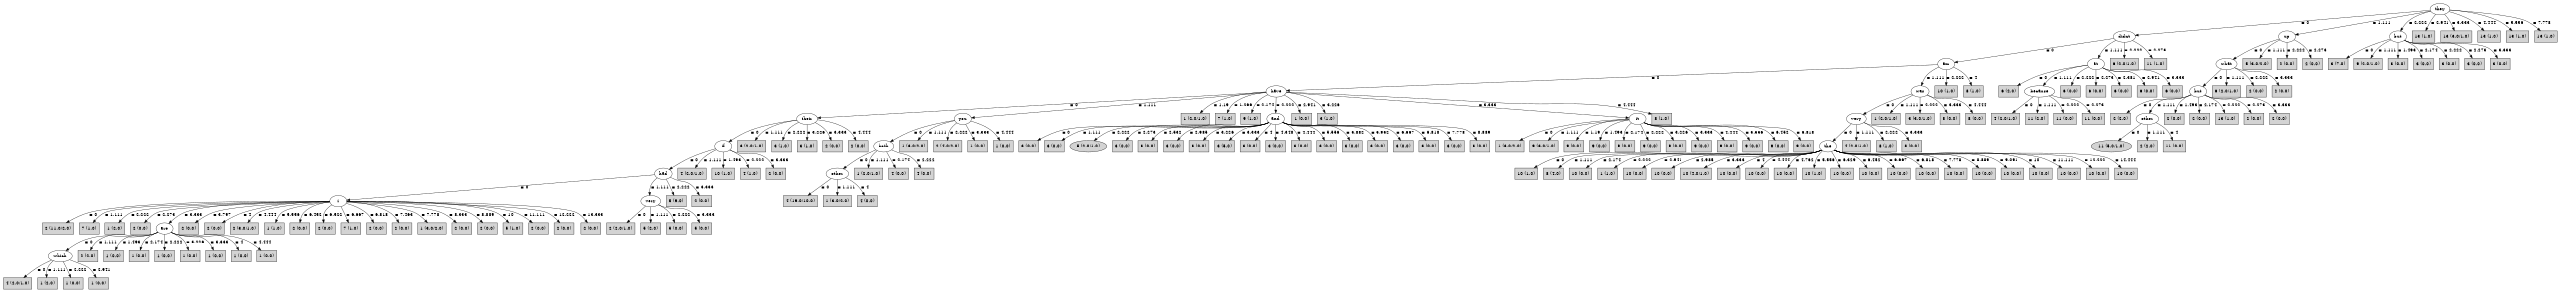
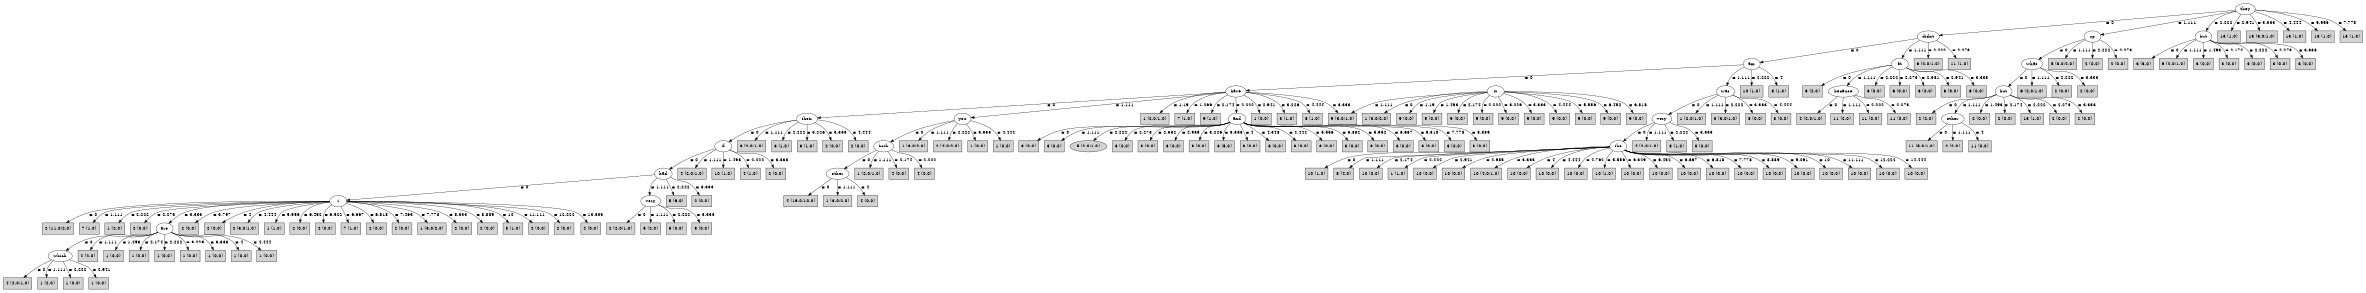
  digraph {
    node [shape=box style=filled]
    n1 [label=they shape="" style=""]
    n2 [label=didnt shape="" style=""]
    n3 [label=up shape="" style=""]
    n4 [label=but shape="" style=""]
    n5 [label="13 (1.0)"]
    n6 [label="13 (3.0/1.0)"]
    n7 [label="13 (1.0)"]
    n8 [label="13 (1.0)"]
    n9 [label="13 (1.0)"]
    n10 [label=am shape="" style=""]
    n11 [label=at shape="" style=""]
    n12 [label="6 (2.0/1.0)"]
    n13 [label="11 (1.0)"]
    n14 [label=what shape="" style=""]
    n15 [label="5 (3.0/2.0)"]
    n16 [label="2 (0.0)"]
    n17 [label="2 (0.0)"]
-   n18 [label="3 (7.0)"]
+   n18 [label="3 (3.0)"]
    n19 [label="9 (2.0/1.0)"]
    n20 [label="3 (0.0)"]
    n21 [label="3 (0.0)"]
    n22 [label="3 (0.0)"]
    n23 [label="3 (0.0)"]
    n24 [label="3 (0.0)"]
    n25 [label=have shape="" style=""]
    n26 [label=was shape="" style=""]
    n27 [label="10 (1.0)"]
    n28 [label="8 (1.0)"]
    n29 [label="6 (2.0)"]
    n30 [label=because shape="" style=""]
    n31 [label="6 (0.0)"]
    n32 [label="6 (0.0)"]
    n33 [label="6 (0.0)"]
    n34 [label="6 (0.0)"]
    n35 [label="6 (0.0)"]
    n36 [label=their shape="" style=""]
    n37 [label=you shape="" style=""]
    n38 [label="1 (2.0/1.0)"]
    n39 [label="7 (1.0)"]
    n40 [label="9 (1.0)"]
    n41 [label=and shape="" style=""]
    n42 [label="1 (0.0)"]
    n43 [label="3 (1.0)"]
    n44 [label=it shape="" style=""]
    n45 [label="8 (1.0)"]
    n46 [label=very shape="" style=""]
    n47 [label="1 (2.0/1.0)"]
    n48 [label="3 (3.0/1.0)"]
    n49 [label="8 (0.0)"]
    n50 [label="8 (0.0)"]
    n51 [label=if shape="" style=""]
    n52 [label="3 (2.0/1.0)"]
    n53 [label="3 (1.0)"]
    n54 [label="3 (1.0)"]
    n55 [label="2 (0.0)"]
    n56 [label="2 (0.0)"]
    n57 [label=both shape="" style=""]
    n58 [label="1 (3.0/2.0)"]
    n59 [label="2 (4.0/2.0)"]
    n60 [label="1 (0.0)"]
    n61 [label="1 (0.0)"]
    n62 [label="3 (0.0)"]
    n63 [label="3 (0.0)"]
    n64 [label="5 (2.0/1.0)" shape=ellipse]
    n65 [label="3 (0.0)"]
    n66 [label="3 (0.0)"]
    n67 [label="3 (0.0)"]
    n68 [label="3 (0.0)"]
    n69 [label="3 (5.0)"]
    n70 [label="3 (0.0)"]
    n71 [label="3 (0.0)"]
    n72 [label="3 (0.0)"]
    n73 [label="3 (0.0)"]
    n74 [label="3 (0.0)"]
    n75 [label="3 (0.0)"]
    n76 [label="3 (0.0)"]
    n77 [label="3 (0.0)"]
    n78 [label="3 (0.0)"]
    n79 [label="3 (0.0)"]
    n80 [label="1 (3.0/2.0)"]
    n81 [label="9 (3.0/1.0)"]
    n82 [label="9 (0.0)"]
    n83 [label="9 (0.0)"]
    n84 [label="9 (0.0)"]
    n85 [label="9 (0.0)"]
    n86 [label="9 (0.0)"]
    n87 [label="9 (0.0)"]
    n88 [label="9 (0.0)"]
    n89 [label="9 (0.0)"]
    n90 [label="9 (0.0)"]
    n91 [label="9 (0.0)"]
    n92 [label=had shape="" style=""]
    n93 [label="4 (2.0/1.0)"]
    n94 [label="10 (1.0)"]
    n95 [label="4 (1.0)"]
    n96 [label="2 (0.0)"]
    n97 [label=i shape="" style=""]
    n98 [label=very shape="" style=""]
    n99 [label="5 (9.0)"]
    n100 [label="2 (0.0)"]
    n101 [label="2 (11.0/2.0)"]
    n102 [label="7 (1.0)"]
    n103 [label="1 (2.0)"]
    n104 [label="2 (0.0)"]
    n105 [label=are shape="" style=""]
    n106 [label="2 (0.0)"]
    n107 [label="2 (0.0)"]
    n108 [label="2 (3.0/1.0)"]
    n109 [label="1 (1.0)"]
    n110 [label="2 (0.0)"]
    n111 [label="2 (0.0)"]
    n112 [label="7 (1.0)"]
    n113 [label="2 (0.0)"]
    n114 [label="2 (0.0)"]
    n115 [label="1 (3.0/2.0)"]
    n116 [label="2 (0.0)"]
    n117 [label="2 (0.0)"]
    n118 [label="5 (1.0)"]
    n119 [label="2 (0.0)"]
    n120 [label="2 (0.0)"]
    n121 [label="2 (0.0)"]
    n122 [label="2 (2.0/1.0)"]
    n123 [label="5 (2.0)"]
    n124 [label="5 (0.0)"]
    n125 [label="5 (0.0)"]
    n126 [label=which shape="" style=""]
    n127 [label="2 (2.0)"]
    n128 [label="1 (0.0)"]
    n129 [label="1 (0.0)"]
    n130 [label="1 (0.0)"]
    n131 [label="1 (0.0)"]
    n132 [label="1 (0.0)"]
    n133 [label="1 (0.0)"]
    n134 [label="1 (0.0)"]
    n135 [label="4 (2.0/1.0)"]
    n136 [label="1 (2.0)"]
    n137 [label="1 (0.0)"]
    n138 [label="1 (0.0)"]
    n139 [label=other shape="" style=""]
    n140 [label="1 (2.0/1.0)"]
    n141 [label="4 (0.0)"]
    n142 [label="4 (0.0)"]
    n143 [label="4 (19.0/10.0)"]
    n144 [label="1 (3.0/2.0)"]
    n145 [label="4 (0.0)"]
    n146 [label=the shape="" style=""]
    n147 [label="4 (2.0/1.0)"]
    n148 [label="8 (1.0)"]
    n149 [label="8 (0.0)"]
    n150 [label="10 (1.0)"]
    n151 [label="8 (4.0)"]
    n152 [label="10 (0.0)"]
    n153 [label="1 (1.0)"]
    n154 [label="10 (0.0)"]
    n155 [label="10 (0.0)"]
    n156 [label="10 (4.0/1.0)"]
    n157 [label="10 (0.0)"]
    n158 [label="10 (0.0)"]
    n159 [label="10 (0.0)"]
    n160 [label="10 (1.0)"]
    n161 [label="10 (0.0)"]
    n162 [label="10 (0.0)"]
    n163 [label="10 (0.0)"]
    n164 [label="10 (0.0)"]
    n165 [label="10 (0.0)"]
    n166 [label="10 (0.0)"]
    n167 [label="10 (0.0)"]
    n168 [label="10 (0.0)"]
    n169 [label="10 (0.0)"]
    n170 [label="10 (0.0)"]
    n171 [label="10 (0.0)"]
    n172 [label="4 (2.0/1.0)"]
    n173 [label="11 (2.0)"]
    n174 [label="11 (0.0)"]
    n175 [label="11 (0.0)"]
    n176 [label=but shape="" style=""]
    n177 [label="6 (2.0/1.0)"]
    n178 [label="2 (0.0)"]
    n179 [label="2 (0.0)"]
    n180 [label="2 (2.0)"]
    n181 [label=other shape="" style=""]
    n182 [label="2 (0.0)"]
    n183 [label="2 (0.0)"]
    n184 [label="13 (1.0)"]
    n185 [label="2 (0.0)"]
    n186 [label="2 (0.0)"]
-   n187 [label="11 (5.0/1.0)" shape=ellipse]
+   n187 [label="11 (5.0/1.0)"]
    n188 [label="2 (2.0)"]
    n189 [label="11 (0.0)"]
    n1 -> n2 [label="= 0"]
    n1 -> n3 [label="= 1.111"]
    n1 -> n4 [label="= 2.222"]
    n1 -> n5 [label="= 2.941"]
    n1 -> n6 [label="= 3.333"]
    n1 -> n7 [label="= 4.444"]
    n1 -> n8 [label="= 5.556"]
    n1 -> n9 [label="= 7.778"]
    n2 -> n10 [label="= 0"]
    n2 -> n11 [label="= 1.111"]
    n2 -> n12 [label="= 2.222"]
    n2 -> n13 [label="= 2.273"]
    n3 -> n14 [label="= 0"]
    n3 -> n15 [label="= 1.111"]
    n3 -> n16 [label="= 2.222"]
    n3 -> n17 [label="= 2.273"]
    n4 -> n18 [label="= 0"]
    n4 -> n19 [label="= 1.111"]
    n4 -> n20 [label="= 1.493"]
    n4 -> n21 [label="= 2.174"]
    n4 -> n22 [label="= 2.222"]
    n4 -> n23 [label="= 2.273"]
    n4 -> n24 [label="= 3.333"]
    n10 -> n25 [label="= 0"]
    n10 -> n26 [label="= 1.111"]
    n10 -> n27 [label="= 2.222"]
    n10 -> n28 [label="= 4"]
    n11 -> n29 [label="= 0"]
    n11 -> n30 [label="= 1.111"]
    n11 -> n31 [label="= 2.222"]
    n11 -> n32 [label="= 2.273"]
    n11 -> n33 [label="= 2.381"]
    n11 -> n34 [label="= 2.941"]
    n11 -> n35 [label="= 3.333"]
    n14 -> n176 [label="= 0"]
    n14 -> n177 [label="= 1.111"]
    n14 -> n178 [label="= 2.222"]
    n14 -> n179 [label="= 3.333"]
    n25 -> n36 [label="= 0"]
    n25 -> n37 [label="= 1.111"]
    n25 -> n38 [label="= 1.19"]
    n25 -> n39 [label="= 1.266"]
    n25 -> n40 [label="= 2.174"]
    n25 -> n41 [label="= 2.222"]
    n25 -> n42 [label="= 2.941"]
    n25 -> n43 [label="= 3.226"]
-   n25 -> n44 [label="= 3.333"]
+   n25 -> n81 [label="= 3.333"]
    n25 -> n45 [label="= 4.444"]
    n26 -> n46 [label="= 0"]
    n26 -> n47 [label="= 1.111"]
    n26 -> n48 [label="= 2.222"]
    n26 -> n49 [label="= 3.333"]
    n26 -> n50 [label="= 4.444"]
    n30 -> n172 [label="= 0"]
    n30 -> n173 [label="= 1.111"]
    n30 -> n174 [label="= 2.222"]
    n30 -> n175 [label="= 2.273"]
    n36 -> n51 [label="= 0"]
    n36 -> n52 [label="= 1.111"]
    n36 -> n53 [label="= 2.222"]
    n36 -> n54 [label="= 3.226"]
    n36 -> n55 [label="= 3.333"]
    n36 -> n56 [label="= 4.444"]
    n37 -> n57 [label="= 0"]
    n37 -> n58 [label="= 1.111"]
    n37 -> n59 [label="= 2.222"]
    n37 -> n60 [label="= 3.333"]
    n37 -> n61 [label="= 4.444"]
    n41 -> n62 [label="= 0"]
    n41 -> n63 [label="= 1.111"]
    n41 -> n64 [label="= 2.222"]
    n41 -> n65 [label="= 2.273"]
    n41 -> n66 [label="= 2.532"]
    n41 -> n67 [label="= 2.985"]
    n41 -> n68 [label="= 3.226"]
    n41 -> n69 [label="= 3.333"]
    n41 -> n70 [label="= 4"]
    n41 -> n71 [label="= 4.348"]
    n41 -> n72 [label="= 4.444"]
    n41 -> n73 [label="= 5.556"]
    n41 -> n74 [label="= 5.882"]
    n41 -> n75 [label="= 5.952"]
    n41 -> n76 [label="= 6.667"]
    n41 -> n77 [label="= 6.818"]
    n41 -> n78 [label="= 7.778"]
    n41 -> n79 [label="= 8.889"]
    n44 -> n80 [label="= 0"]
    n44 -> n81 [label="= 1.111"]
    n44 -> n82 [label="= 1.19"]
    n44 -> n83 [label="= 1.493"]
    n44 -> n84 [label="= 2.174"]
    n44 -> n85 [label="= 2.222"]
    n44 -> n86 [label="= 3.226"]
    n44 -> n87 [label="= 3.333"]
    n44 -> n88 [label="= 4.444"]
    n44 -> n89 [label="= 5.556"]
    n44 -> n90 [label="= 6.452"]
    n44 -> n91 [label="= 6.818"]
    n46 -> n146 [label="= 0"]
    n46 -> n147 [label="= 1.111"]
    n46 -> n148 [label="= 2.222"]
    n46 -> n149 [label="= 3.333"]
    n51 -> n92 [label="= 0"]
    n51 -> n93 [label="= 1.111"]
    n51 -> n94 [label="= 1.493"]
    n51 -> n95 [label="= 2.222"]
    n51 -> n96 [label="= 3.333"]
    n57 -> n139 [label="= 0"]
    n57 -> n140 [label="= 1.111"]
    n57 -> n141 [label="= 2.174"]
    n57 -> n142 [label="= 2.222"]
    n92 -> n97 [label="= 0"]
    n92 -> n98 [label="= 1.111"]
    n92 -> n99 [label="= 2.222"]
    n92 -> n100 [label="= 3.333"]
    n97 -> n101 [label="= 0"]
    n97 -> n102 [label="= 1.111"]
    n97 -> n103 [label="= 2.222"]
    n97 -> n104 [label="= 2.273"]
    n97 -> n105 [label="= 3.333"]
    n97 -> n106 [label="= 3.797"]
    n97 -> n107 [label="= 4"]
    n97 -> n108 [label="= 4.444"]
    n97 -> n109 [label="= 5.556"]
    n97 -> n110 [label="= 6.452"]
    n97 -> n111 [label="= 6.522"]
    n97 -> n112 [label="= 6.667"]
    n97 -> n113 [label="= 6.818"]
    n97 -> n114 [label="= 7.463"]
    n97 -> n115 [label="= 7.778"]
    n97 -> n116 [label="= 8.333"]
    n97 -> n117 [label="= 8.889"]
    n97 -> n118 [label="= 10"]
    n97 -> n119 [label="= 11.111"]
    n97 -> n120 [label="= 12.222"]
    n97 -> n121 [label="= 13.333"]
    n98 -> n122 [label="= 0"]
    n98 -> n123 [label="= 1.111"]
    n98 -> n124 [label="= 2.222"]
    n98 -> n125 [label="= 3.333"]
    n105 -> n126 [label="= 0"]
    n105 -> n127 [label="= 1.111"]
    n105 -> n128 [label="= 1.493"]
    n105 -> n129 [label="= 2.174"]
    n105 -> n130 [label="= 2.222"]
    n105 -> n131 [label="= 3.226"]
    n105 -> n132 [label="= 3.333"]
    n105 -> n133 [label="= 4"]
    n105 -> n134 [label="= 4.444"]
    n126 -> n135 [label="= 0"]
    n126 -> n136 [label="= 1.111"]
    n126 -> n137 [label="= 2.222"]
    n126 -> n138 [label="= 2.941"]
    n139 -> n143 [label="= 0"]
    n139 -> n144 [label="= 1.111"]
    n139 -> n145 [label="= 4"]
    n146 -> n150 [label="= 0"]
    n146 -> n151 [label="= 1.111"]
    n146 -> n152 [label="= 2.174"]
    n146 -> n153 [label="= 2.222"]
    n146 -> n154 [label="= 2.941"]
    n146 -> n155 [label="= 2.985"]
    n146 -> n156 [label="= 3.333"]
    n146 -> n157 [label="= 4"]
    n146 -> n158 [label="= 4.444"]
    n146 -> n159 [label="= 4.762"]
    n146 -> n160 [label="= 5.556"]
    n146 -> n161 [label="= 6.329"]
    n146 -> n162 [label="= 6.452"]
    n146 -> n163 [label="= 6.667"]
    n146 -> n164 [label="= 6.818"]
    n146 -> n165 [label="= 7.778"]
    n146 -> n166 [label="= 8.889"]
    n146 -> n167 [label="= 9.091"]
    n146 -> n168 [label="= 10"]
    n146 -> n169 [label="= 11.111"]
    n146 -> n170 [label="= 12.222"]
    n146 -> n171 [label="= 14.444"]
    n176 -> n180 [label="= 0"]
    n176 -> n181 [label="= 1.111"]
    n176 -> n182 [label="= 1.493"]
    n176 -> n183 [label="= 2.174"]
    n176 -> n184 [label="= 2.222"]
    n176 -> n185 [label="= 2.273"]
    n176 -> n186 [label="= 3.333"]
    n181 -> n187 [label="= 0"]
    n181 -> n188 [label="= 1.111"]
    n181 -> n189 [label="= 4"]
  }
